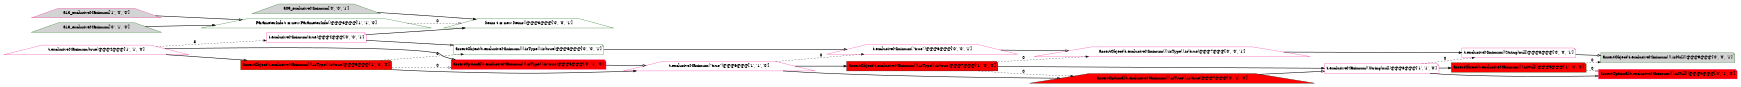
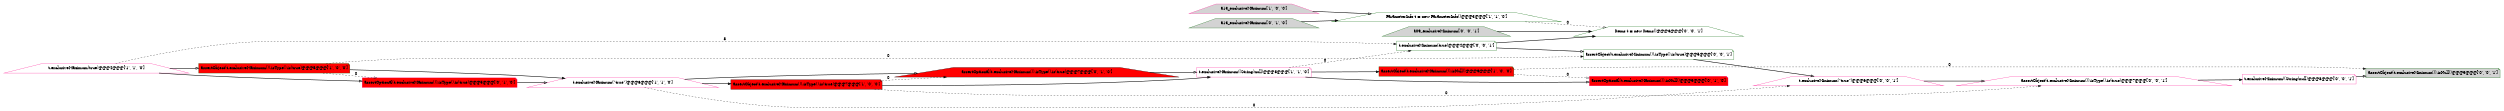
  digraph {
    rankdir=LR
    node [color=darkgreen fillcolor=white shape=trapezium style=filled]
    edge [arrowhead=normal style=bold]
    n1 [fillcolor=lightgray label="a13_exclusiveMaximum['0', '1', '0']"]
    n2 [label="ParameterInfo t = new ParameterInfo()@@@3@@@['1', '1', '0']"]
    n3 [label="Items t = new Items()@@@3@@@['0', '0', '1']"]
    n4 [fillcolor=red label="assertObject(t.exclusiveMaximum()).isNull()@@@9@@@['1', '0', '0']" shape=note]
    n5 [color=deeppink fillcolor=red label="assertOptional(t.exclusiveMaximum()).isNull()@@@9@@@['0', '1', '0']" shape=note]
    n6 [fillcolor=lightgray label="assertObject(t.exclusiveMinimum()).isNull()@@@9@@@['0', '0', '1']" shape=note]
    n7 [color=deeppink label="t.exclusiveMinimum((String)null)@@@8@@@['0', '0', '1']" shape=note]
    n8 [color=deeppink label="t.exclusiveMaximum((String)null)@@@8@@@['1', '1', '0']" shape=note]
    n9 [color=black fillcolor=red label="assertOptional(t.exclusiveMaximum()).isType().is(true)@@@7@@@['0', '1', '0']"]
    n10 [fillcolor=red label="assertObject(t.exclusiveMaximum()).isType().is(true)@@@5@@@['1', '0', '0']" shape=note]
    n11 [color=deeppink label="t.exclusiveMaximum(\"true\")@@@6@@@['1', '1', '0']"]
    n12 [label="assertObject(t.exclusiveMinimum()).isType().is(true)@@@5@@@['0', '0', '1']" shape=note]
    n13 [color=deeppink fillcolor=red label="assertOptional(t.exclusiveMaximum()).isType().is(true)@@@5@@@['0', '1', '0']" shape=note]
    n14 [color=deeppink label="t.exclusiveMinimum(\"true\")@@@6@@@['0', '0', '1']"]
    n15 [color=black fillcolor=red label="assertObject(t.exclusiveMaximum()).isType().is(true)@@@7@@@['1', '0', '0']" shape=note]
    n16 [fillcolor=lightgray label="a09_exclusiveMinimum['0', '0', '1']"]
    n17 [color=deeppink label="assertObject(t.exclusiveMinimum()).isType().is(true)@@@7@@@['0', '0', '1']"]
    n18 [color=deeppink label="t.exclusiveMaximum(true)@@@4@@@['1', '1', '0']"]
-   n19 [color=deeppink label="t.exclusiveMinimum(true)@@@4@@@['0', '0', '1']" shape=note]
+   n19 [label="t.exclusiveMinimum(true)@@@4@@@['0', '0', '1']" shape=note]
    n20 [color=deeppink fillcolor=lightgray label="a13_exclusiveMaximum['1', '0', '0']"]
    n1 -> n2
    n2 -> n3 [arrowhead=onormal label=0 style=dashed]
    n4 -> n5 [arrowhead=onormal label=0 style=dashed]
    n4 -> n6 [label=0 style=dashed]
    n7 -> n6 [arrowhead=onormal]
    n8 -> n4
    n8 -> n5 [arrowhead=onormal]
-   n8 -> n7 [label=0 style=dashed]
+   n8 -> n19 [label=0 style=dashed]
    n9 -> n8 [arrowhead=onormal]
    n10 -> n11
    n10 -> n12 [label=0 style=dashed]
    n10 -> n13 [arrowhead=onormal label=0 style=dashed]
    n11 -> n9 [arrowhead=onormal]
    n11 -> n14 [label=0 style=dashed]
    n11 -> n15
    n12 -> n14 [arrowhead=onormal]
    n13 -> n11 [arrowhead=onormal]
    n14 -> n17 [arrowhead=onormal]
    n15 -> n8
    n15 -> n9 [label=0 style=dashed]
    n15 -> n17 [label=0 style=dashed]
    n16 -> n3
    n17 -> n7
    n18 -> n10 [arrowhead=onormal]
    n18 -> n13 [arrowhead=onormal]
    n18 -> n19 [label=8 style=dashed]
    n19 -> n3
    n19 -> n12 [arrowhead=onormal]
    n20 -> n2 [arrowhead=onormal]
  }
